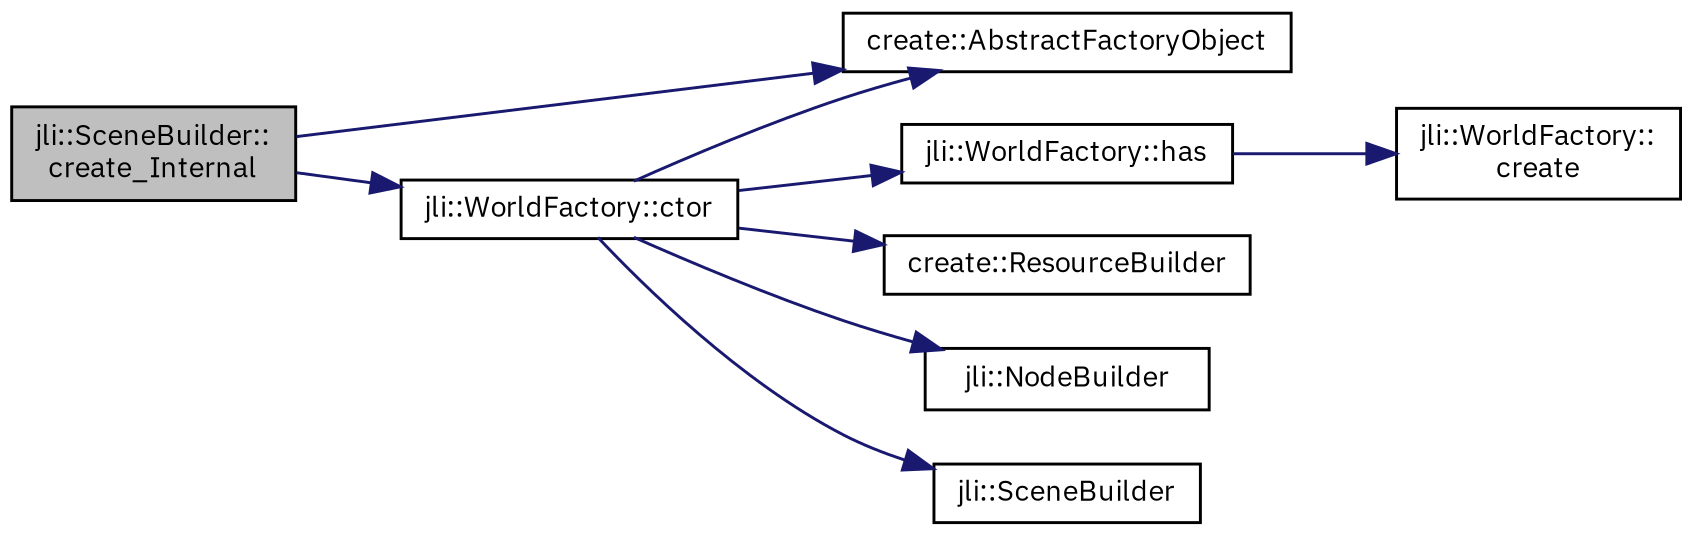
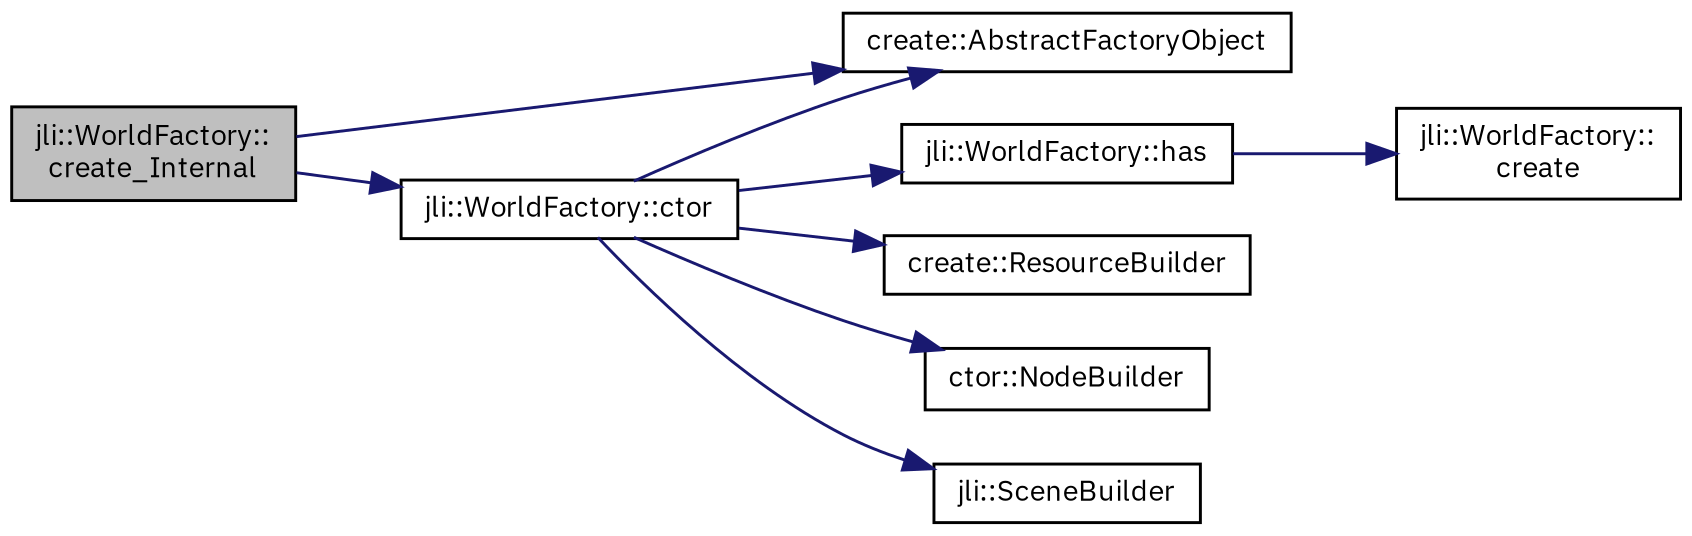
  digraph {
    fontname="IBM Plex Sans"
    rankdir=LR
    node [color=black fillcolor=white fontname="IBM Plex Sans" fontsize=10 shape=record style=filled]
    edge [color=midnightblue fontname="IBM Plex Sans" fontsize=10 labelfontname=Helvetica labelfontsize=10 style=solid]
-   n1 [fillcolor=grey75 fontcolor=black height=0.2 label="jli::SceneBuilder::\lcreate_Internal" width=0.4]
+   n1 [fillcolor=grey75 fontcolor=black height=0.2 label="jli::WorldFactory::\lcreate_Internal" width=0.4]
    n2 [height=0.2 label="create::AbstractFactoryObject" width=0.4]
    n3 [height=0.2 label="jli::WorldFactory::ctor" width=0.4]
    n4 [height=0.2 label="jli::WorldFactory::has" width=0.4]
    n5 [height=0.2 label="create::ResourceBuilder" width=0.4]
-   n6 [height=0.2 label="jli::NodeBuilder" width=0.4]
+   n6 [height=0.2 label="ctor::NodeBuilder" width=0.4]
    n7 [height=0.2 label="jli::SceneBuilder" width=0.4]
    n8 [height=0.2 label="jli::WorldFactory::\lcreate" width=0.4]
    n1 -> n2
    n1 -> n3
    n3 -> n2
    n3 -> n4
    n3 -> n5
    n3 -> n6
    n3 -> n7
    n4 -> n8
  }
